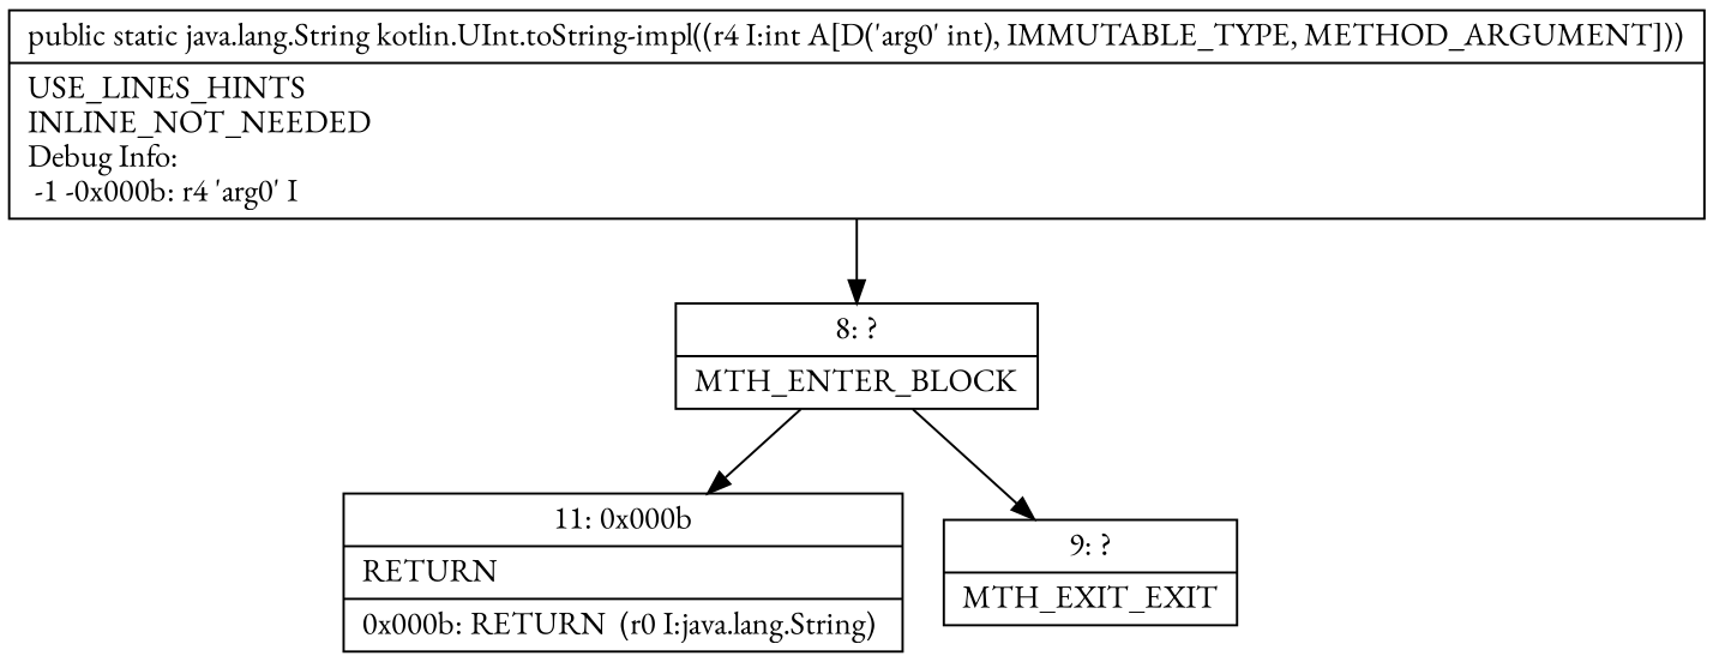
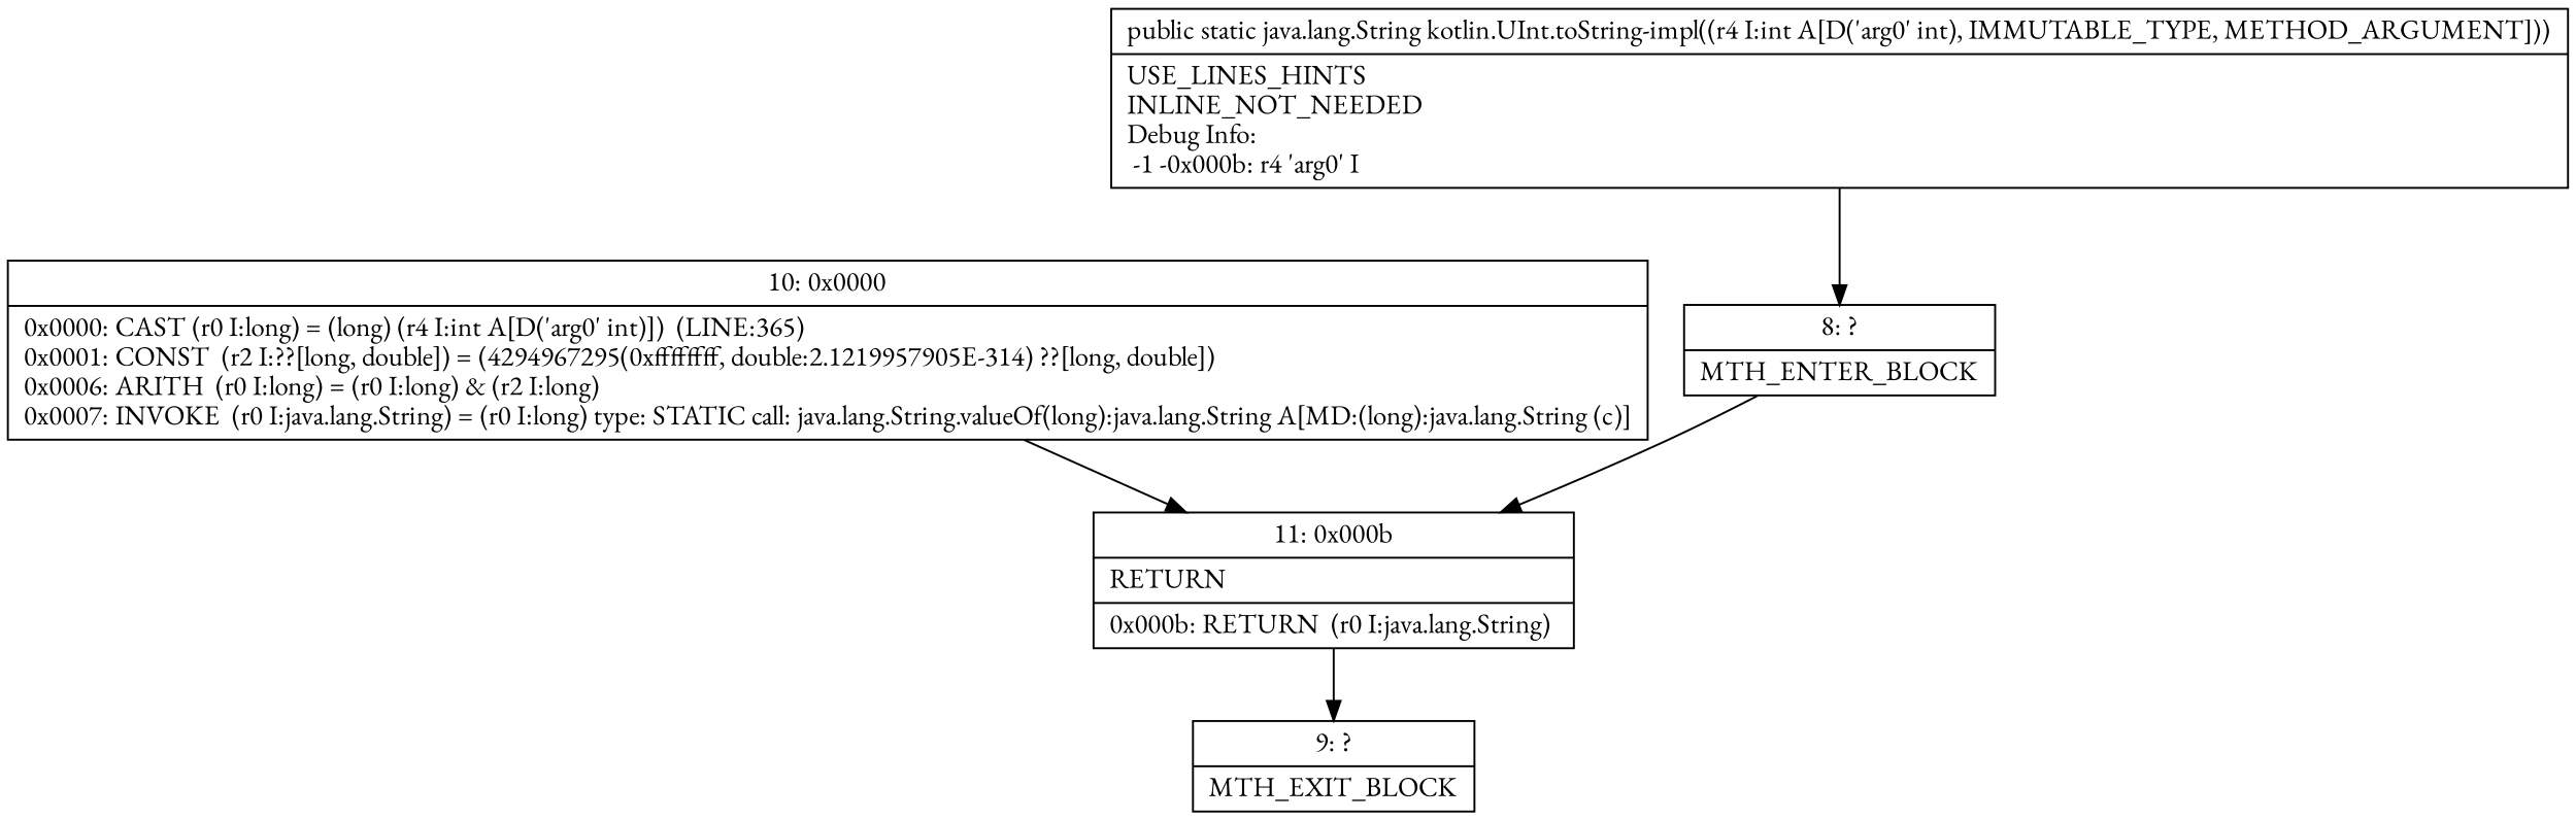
  digraph {
    fontname="EB Garamond"
    node [fontname="EB Garamond" shape=record]
    edge [fontname="EB Garamond"]
    n1 [label="{8\:\ ?|MTH_ENTER_BLOCK\l}"]
    n2 [label="{11\:\ 0x000b|RETURN\l|0x000b: RETURN  (r0 I:java.lang.String) \l}"]
-   n4 [label="{9\:\ ?|MTH_EXIT_EXIT\l}"]
+   n3 [label="{10\:\ 0x0000|0x0000: CAST (r0 I:long) = (long) (r4 I:int A[D('arg0' int)])  (LINE:365)\l0x0001: CONST  (r2 I:??[long, double]) = (4294967295(0xffffffff, double:2.1219957905E\-314) ??[long, double]) \l0x0006: ARITH  (r0 I:long) = (r0 I:long) & (r2 I:long) \l0x0007: INVOKE  (r0 I:java.lang.String) = (r0 I:long) type: STATIC call: java.lang.String.valueOf(long):java.lang.String A[MD:(long):java.lang.String (c)]\l}"]
+   n4 [label="{9\:\ ?|MTH_EXIT_BLOCK\l}"]
    n5 [label="{public static java.lang.String kotlin.UInt.toString\-impl((r4 I:int A[D('arg0' int), IMMUTABLE_TYPE, METHOD_ARGUMENT]))  | USE_LINES_HINTS\lINLINE_NOT_NEEDED\lDebug Info:\l  \-1 \-0x000b: r4 'arg0' I\l}"]
    n1 -> n2
-   n1 -> n4
+   n2 -> n4
+   n3 -> n2
    n5 -> n1
  }
